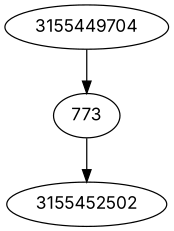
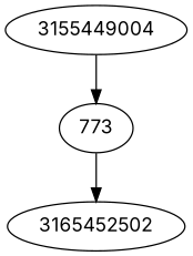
  strict digraph {
    fontname=Inter
    node [fontname=Inter]
    edge [fontname=Inter]
-   3155449004 [label=3155449704]
+   3155449004
    773
-   3155452502
+   3155452502 [label=3165452502]
    3155449004 -> 773
    773 -> 3155452502
  }
